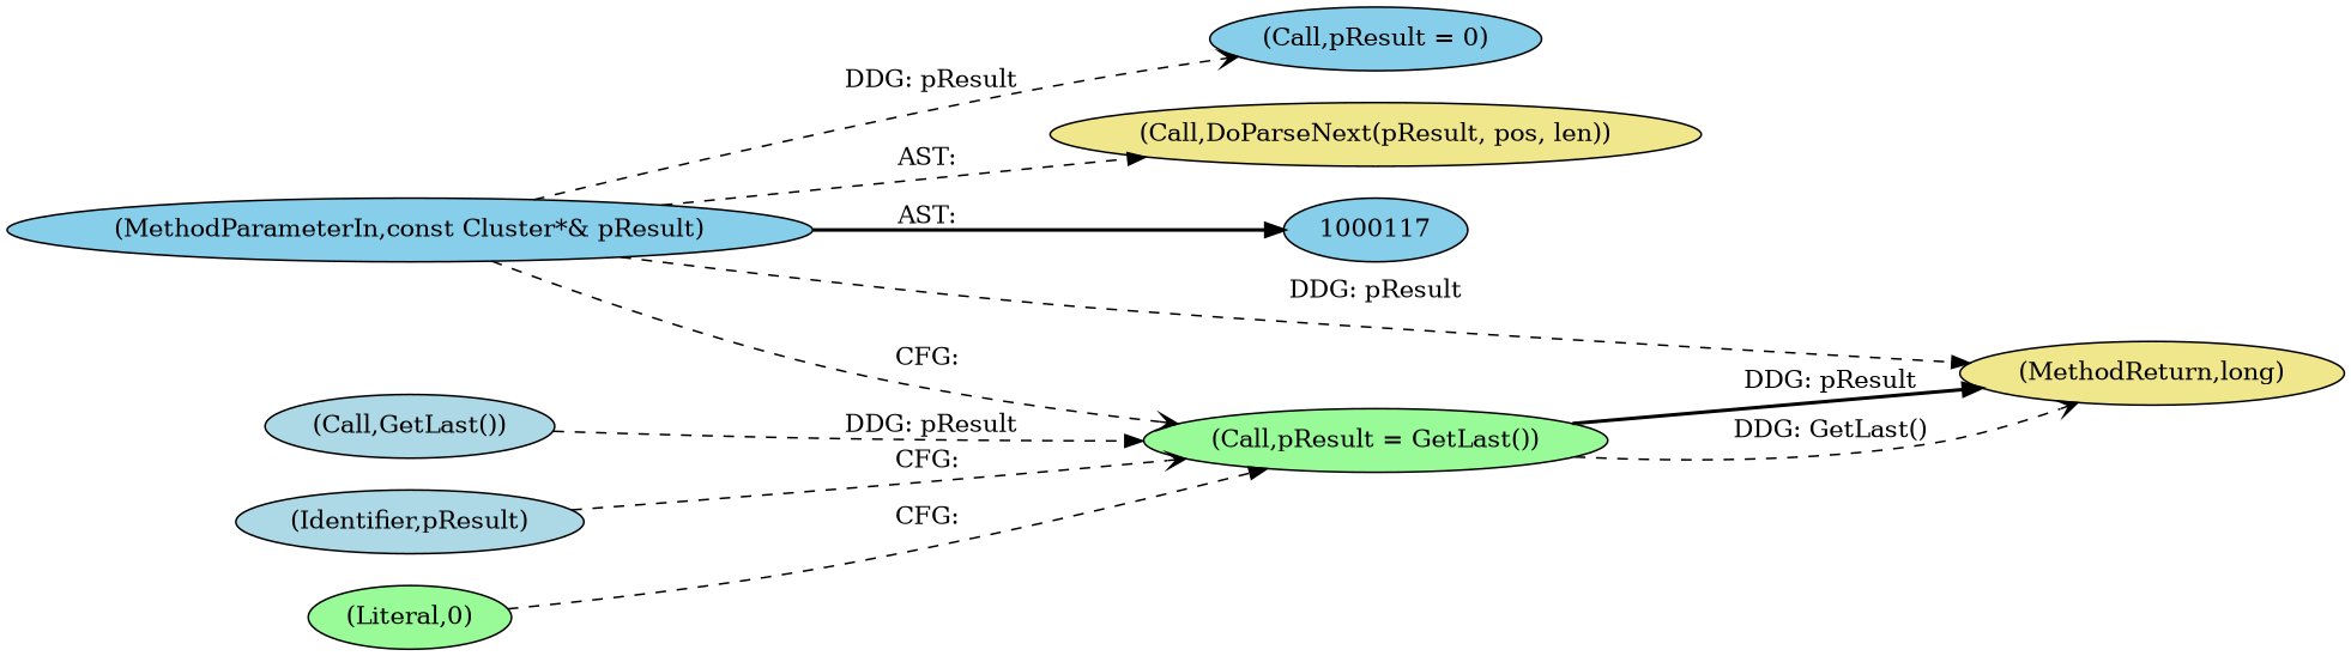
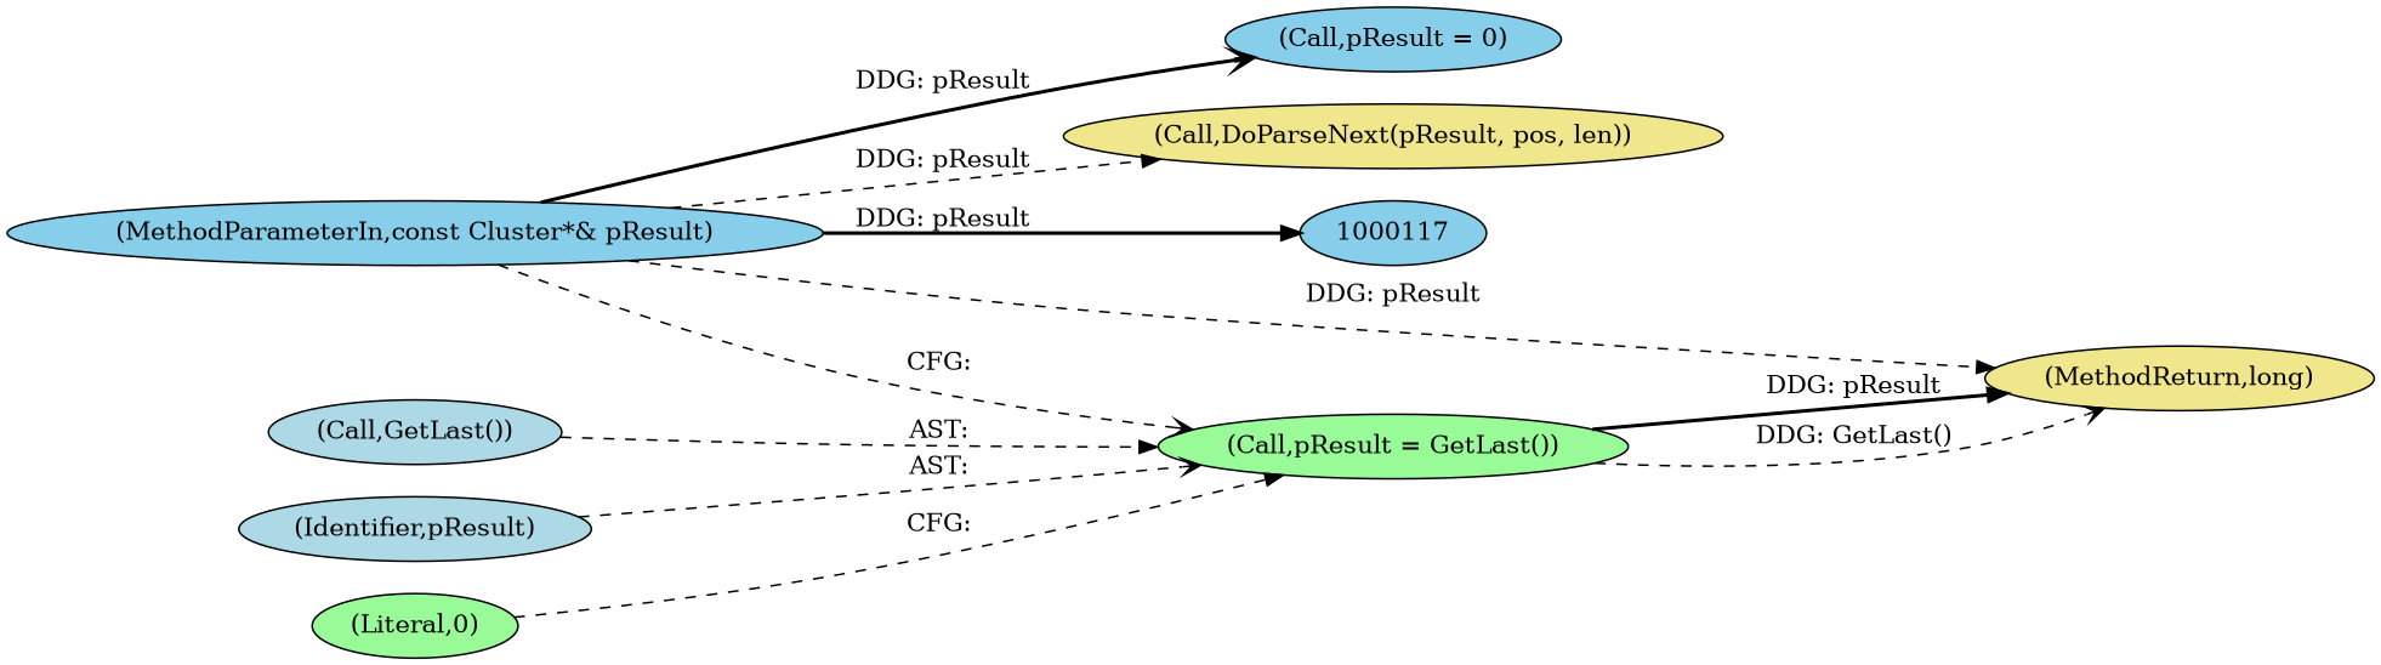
  digraph {
    rankdir=LR
    node [fillcolor=skyblue style=filled]
    edge [arrowhead=normal style=dashed]
    n1 [fillcolor=palegreen label="(Call,pResult = GetLast())"]
    n2 [fillcolor=khaki label="(MethodReturn,long)"]
    n3 [fillcolor=lightblue label="(Call,GetLast())"]
    n4 [label="(MethodParameterIn,const Cluster*& pResult)"]
    n5 [label="(Call,pResult = 0)"]
    n6 [fillcolor=khaki label="(Call,DoParseNext(pResult, pos, len))"]
    1000117
    n8 [fillcolor=lightblue label="(Identifier,pResult)"]
    n9 [fillcolor=palegreen label="(Literal,0)"]
    n1 -> n2 [label="DDG: pResult" style=bold]
    n1 -> n2 [arrowhead=vee label="DDG: GetLast()"]
-   n3 -> n1 [label="DDG: pResult"]
+   n3 -> n1 [label="AST: "]
    n4 -> n1 [arrowhead=vee label="CFG: "]
    n4 -> n2 [label="DDG: pResult"]
-   n4 -> n5 [arrowhead=vee label="DDG: pResult"]
-   n4 -> n6 [label="AST: "]
-   n4 -> 1000117 [label="AST: " style=bold]
-   n8 -> n1 [arrowhead=vee label="CFG: "]
+   n4 -> n5 [arrowhead=vee label="DDG: pResult" style=bold]
+   n4 -> n6 [label="DDG: pResult"]
+   n4 -> 1000117 [label="DDG: pResult" style=bold]
+   n8 -> n1 [arrowhead=vee label="AST: "]
    n9 -> n1 [label="CFG: "]
  }
